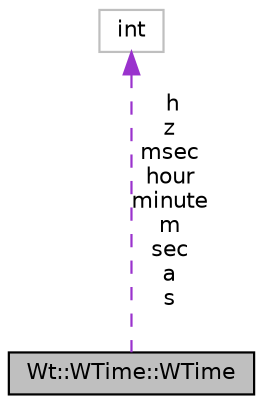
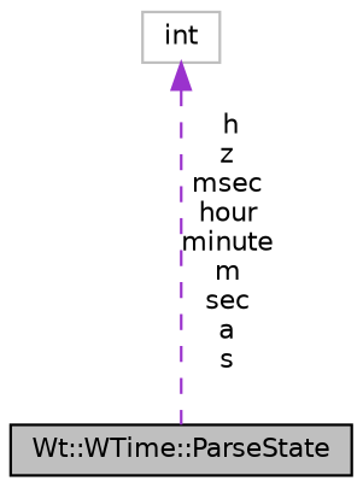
  digraph {
    node [fontname=Helvetica fontsize=10 shape=record style=filled]
-   n1 [color=black fillcolor=grey75 fontcolor=black height=0.2 label="Wt::WTime::WTime" width=0.4]
+   n1 [color=black fillcolor=grey75 fontcolor=black height=0.2 label="Wt::WTime::ParseState" width=0.4]
    n2 [color=grey75 fillcolor=white height=0.2 label=int width=0.4]
    n2 -> n1 [color=darkorchid3 dir=back fontname=Helvetica fontsize=10 label=" h\nz\nmsec\nhour\nminute\nm\nsec\na\ns" labelfontname=Helvetica labelfontsize=10 style=dashed]
  }
